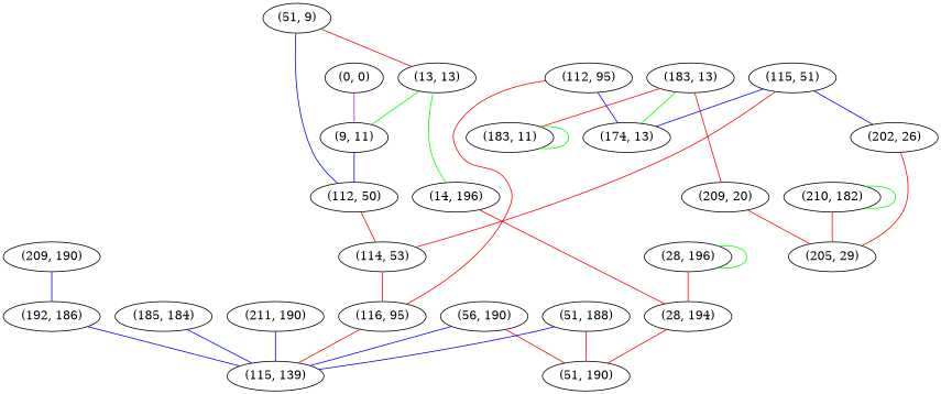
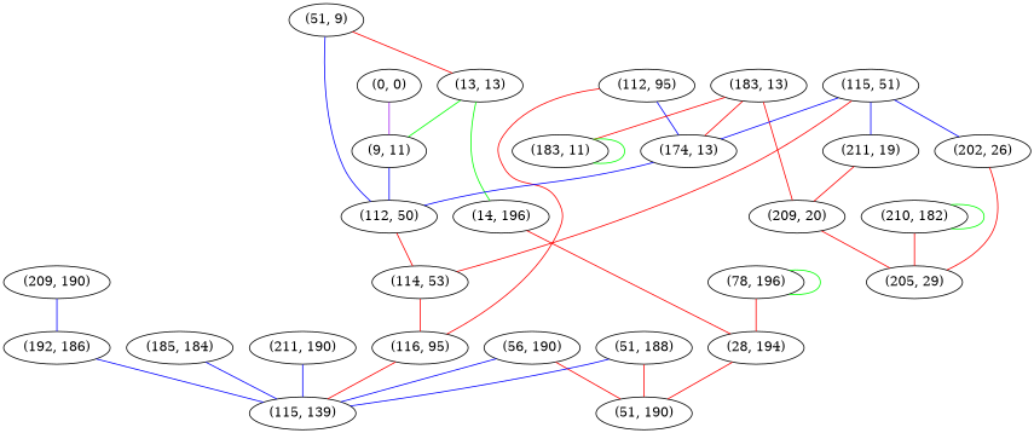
  graph {
    edge [color=red weight=1]
    "(51, 9)"
    "(13, 13)"
    "(112, 50)"
    "(9, 11)"
    "(14, 196)"
    "(114, 53)"
    "(28, 194)"
    "(112, 95)"
    "(174, 13)"
    "(116, 95)"
    "(115, 139)"
    "(209, 190)"
    "(192, 186)"
    "(0, 0)"
    "(183, 13)"
    "(183, 11)"
    "(209, 20)"
    "(205, 29)"
    "(115, 51)"
+   "(211, 19)"
    "(202, 26)"
    "(210, 182)"
    "(185, 184)"
    "(56, 190)"
    "(51, 190)"
-   "(28, 196)"
+   "(28, 196)" [label="(78, 196)"]
    "(51, 188)"
    "(211, 190)"
    "(51, 9)" -- "(13, 13)"
    "(51, 9)" -- "(112, 50)" [color=blue weight=3]
    "(13, 13)" -- "(9, 11)" [color=green]
    "(13, 13)" -- "(14, 196)" [color=green]
    "(112, 50)" -- "(114, 53)"
    "(9, 11)" -- "(112, 50)" [color=blue weight=3]
    "(14, 196)" -- "(28, 194)"
    "(114, 53)" -- "(116, 95)"
    "(28, 194)" -- "(51, 190)"
    "(112, 95)" -- "(174, 13)" [color=blue weight=3]
    "(112, 95)" -- "(116, 95)"
+   "(174, 13)" -- "(112, 50)" [color=blue weight=3]
    "(116, 95)" -- "(115, 139)"
    "(209, 190)" -- "(192, 186)" [color=blue weight=3]
    "(192, 186)" -- "(115, 139)" [color=blue weight=3]
    "(0, 0)" -- "(9, 11)" [color=purple weight=4]
-   "(183, 13)" -- "(174, 13)" [color=green]
+   "(183, 13)" -- "(174, 13)"
    "(183, 13)" -- "(183, 11)"
    "(183, 13)" -- "(209, 20)"
    "(183, 11)" -- "(183, 11)" [color=green weight=2]
    "(209, 20)" -- "(205, 29)"
    "(115, 51)" -- "(114, 53)"
    "(115, 51)" -- "(174, 13)" [color=blue weight=3]
+   "(115, 51)" -- "(211, 19)" [color=blue weight=3]
    "(115, 51)" -- "(202, 26)" [color=blue weight=3]
+   "(211, 19)" -- "(209, 20)"
    "(202, 26)" -- "(205, 29)"
    "(210, 182)" -- "(205, 29)"
    "(210, 182)" -- "(210, 182)" [color=green weight=2]
    "(185, 184)" -- "(115, 139)" [color=blue weight=3]
    "(56, 190)" -- "(115, 139)" [color=blue weight=3]
    "(56, 190)" -- "(51, 190)"
    "(28, 196)" -- "(28, 194)"
    "(28, 196)" -- "(28, 196)" [color=green weight=2]
    "(51, 188)" -- "(115, 139)" [color=blue weight=3]
    "(51, 188)" -- "(51, 190)"
    "(211, 190)" -- "(115, 139)" [color=blue weight=3]
  }
